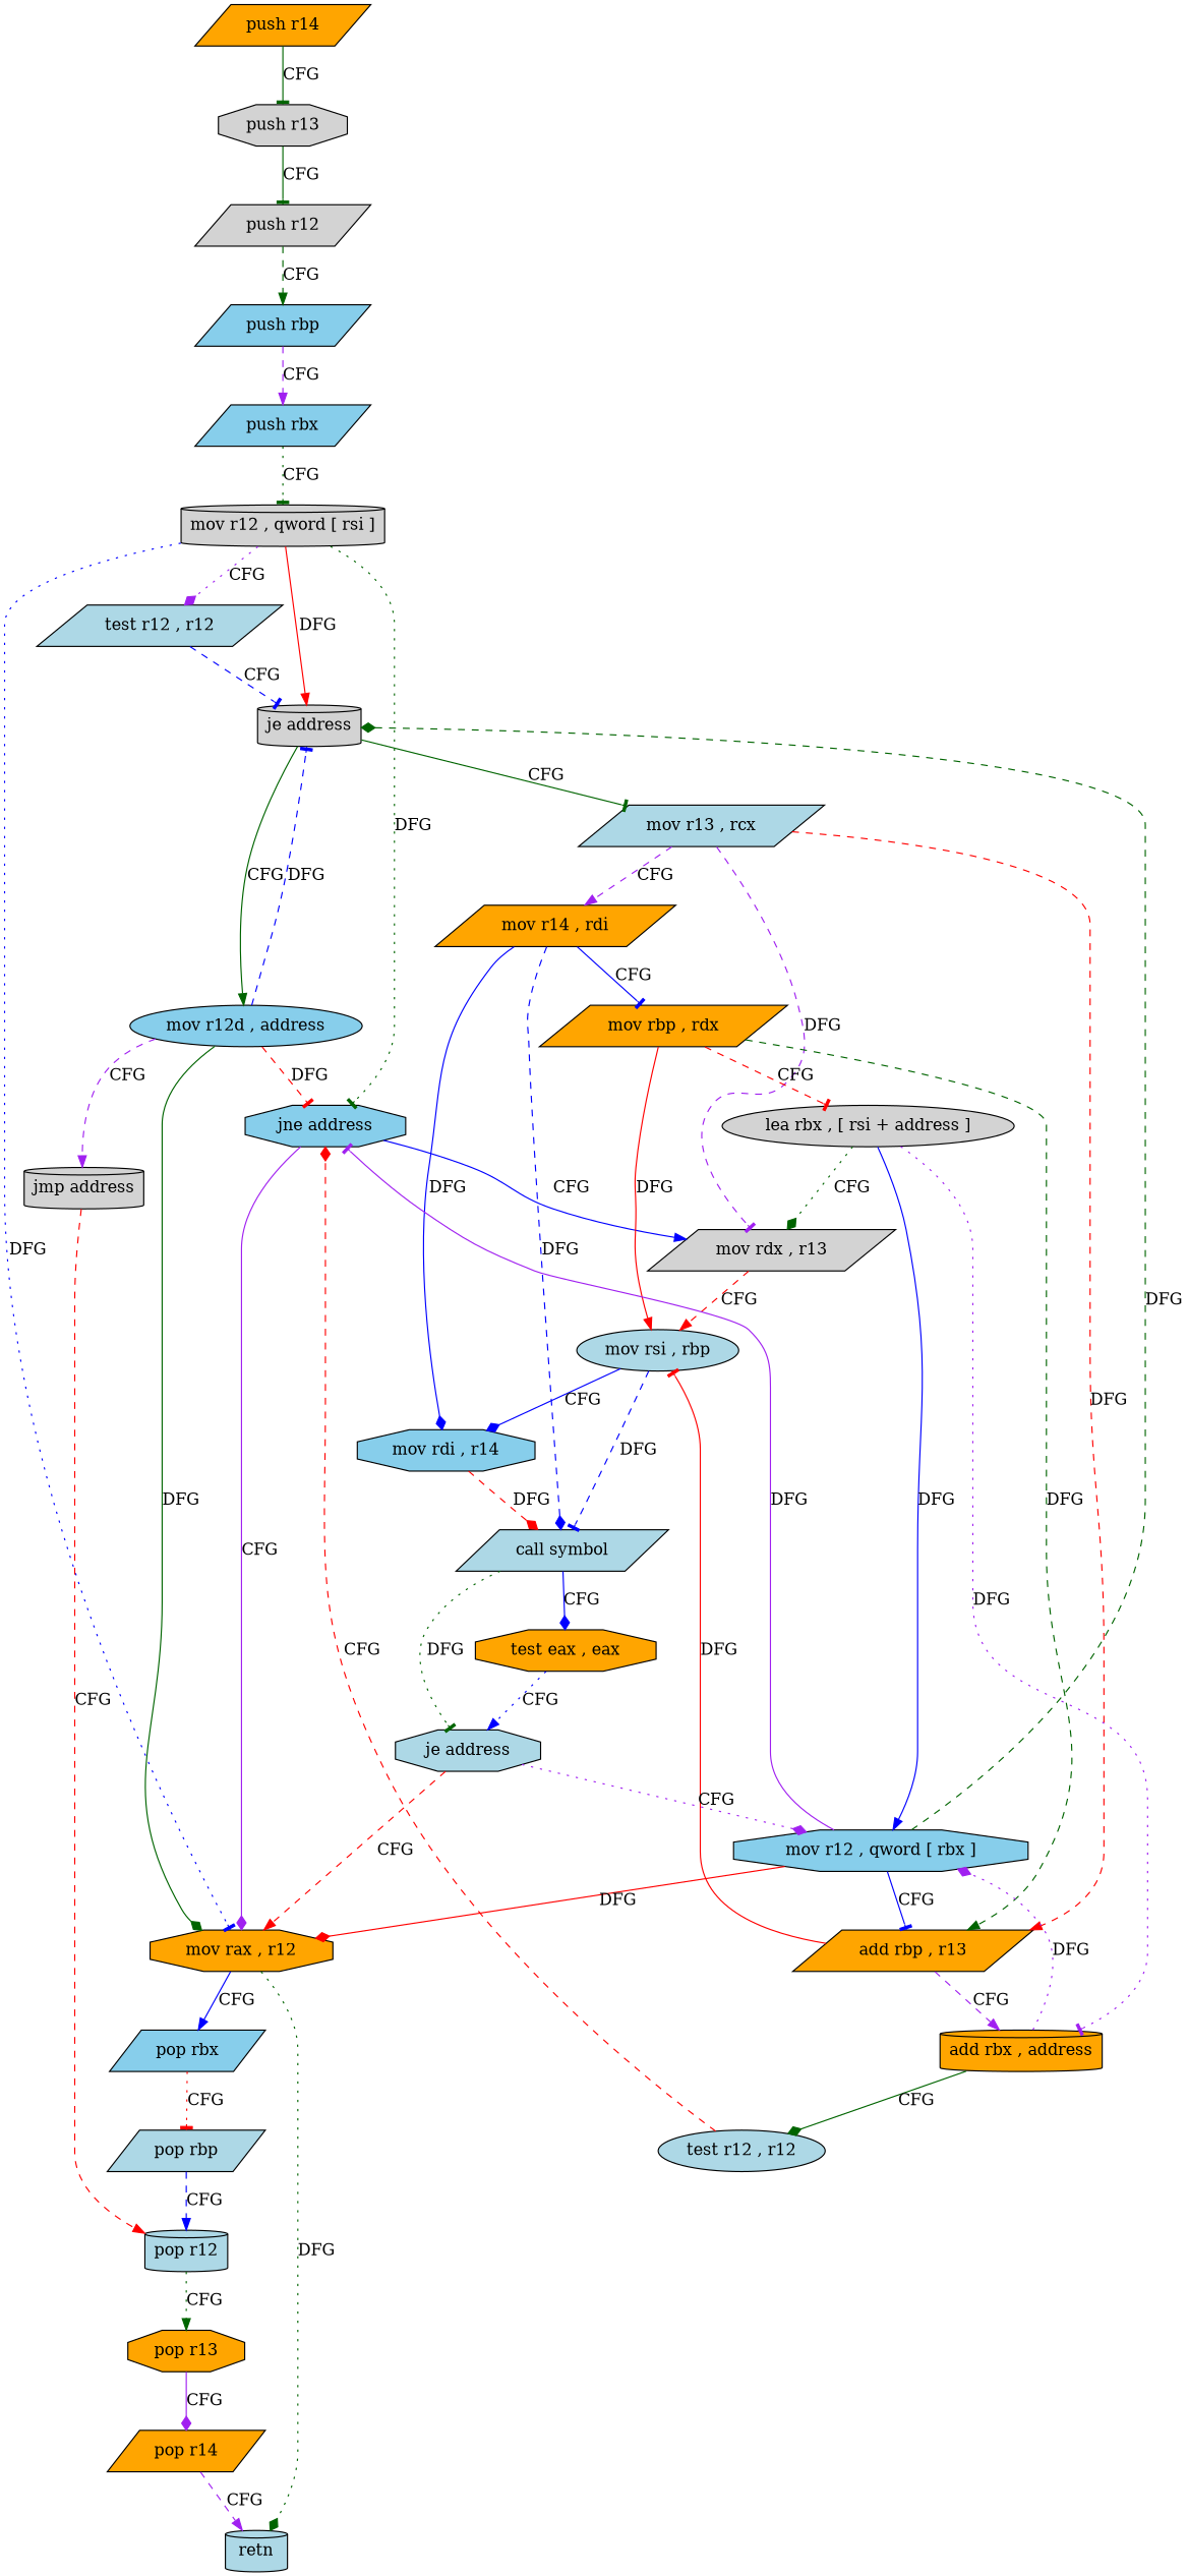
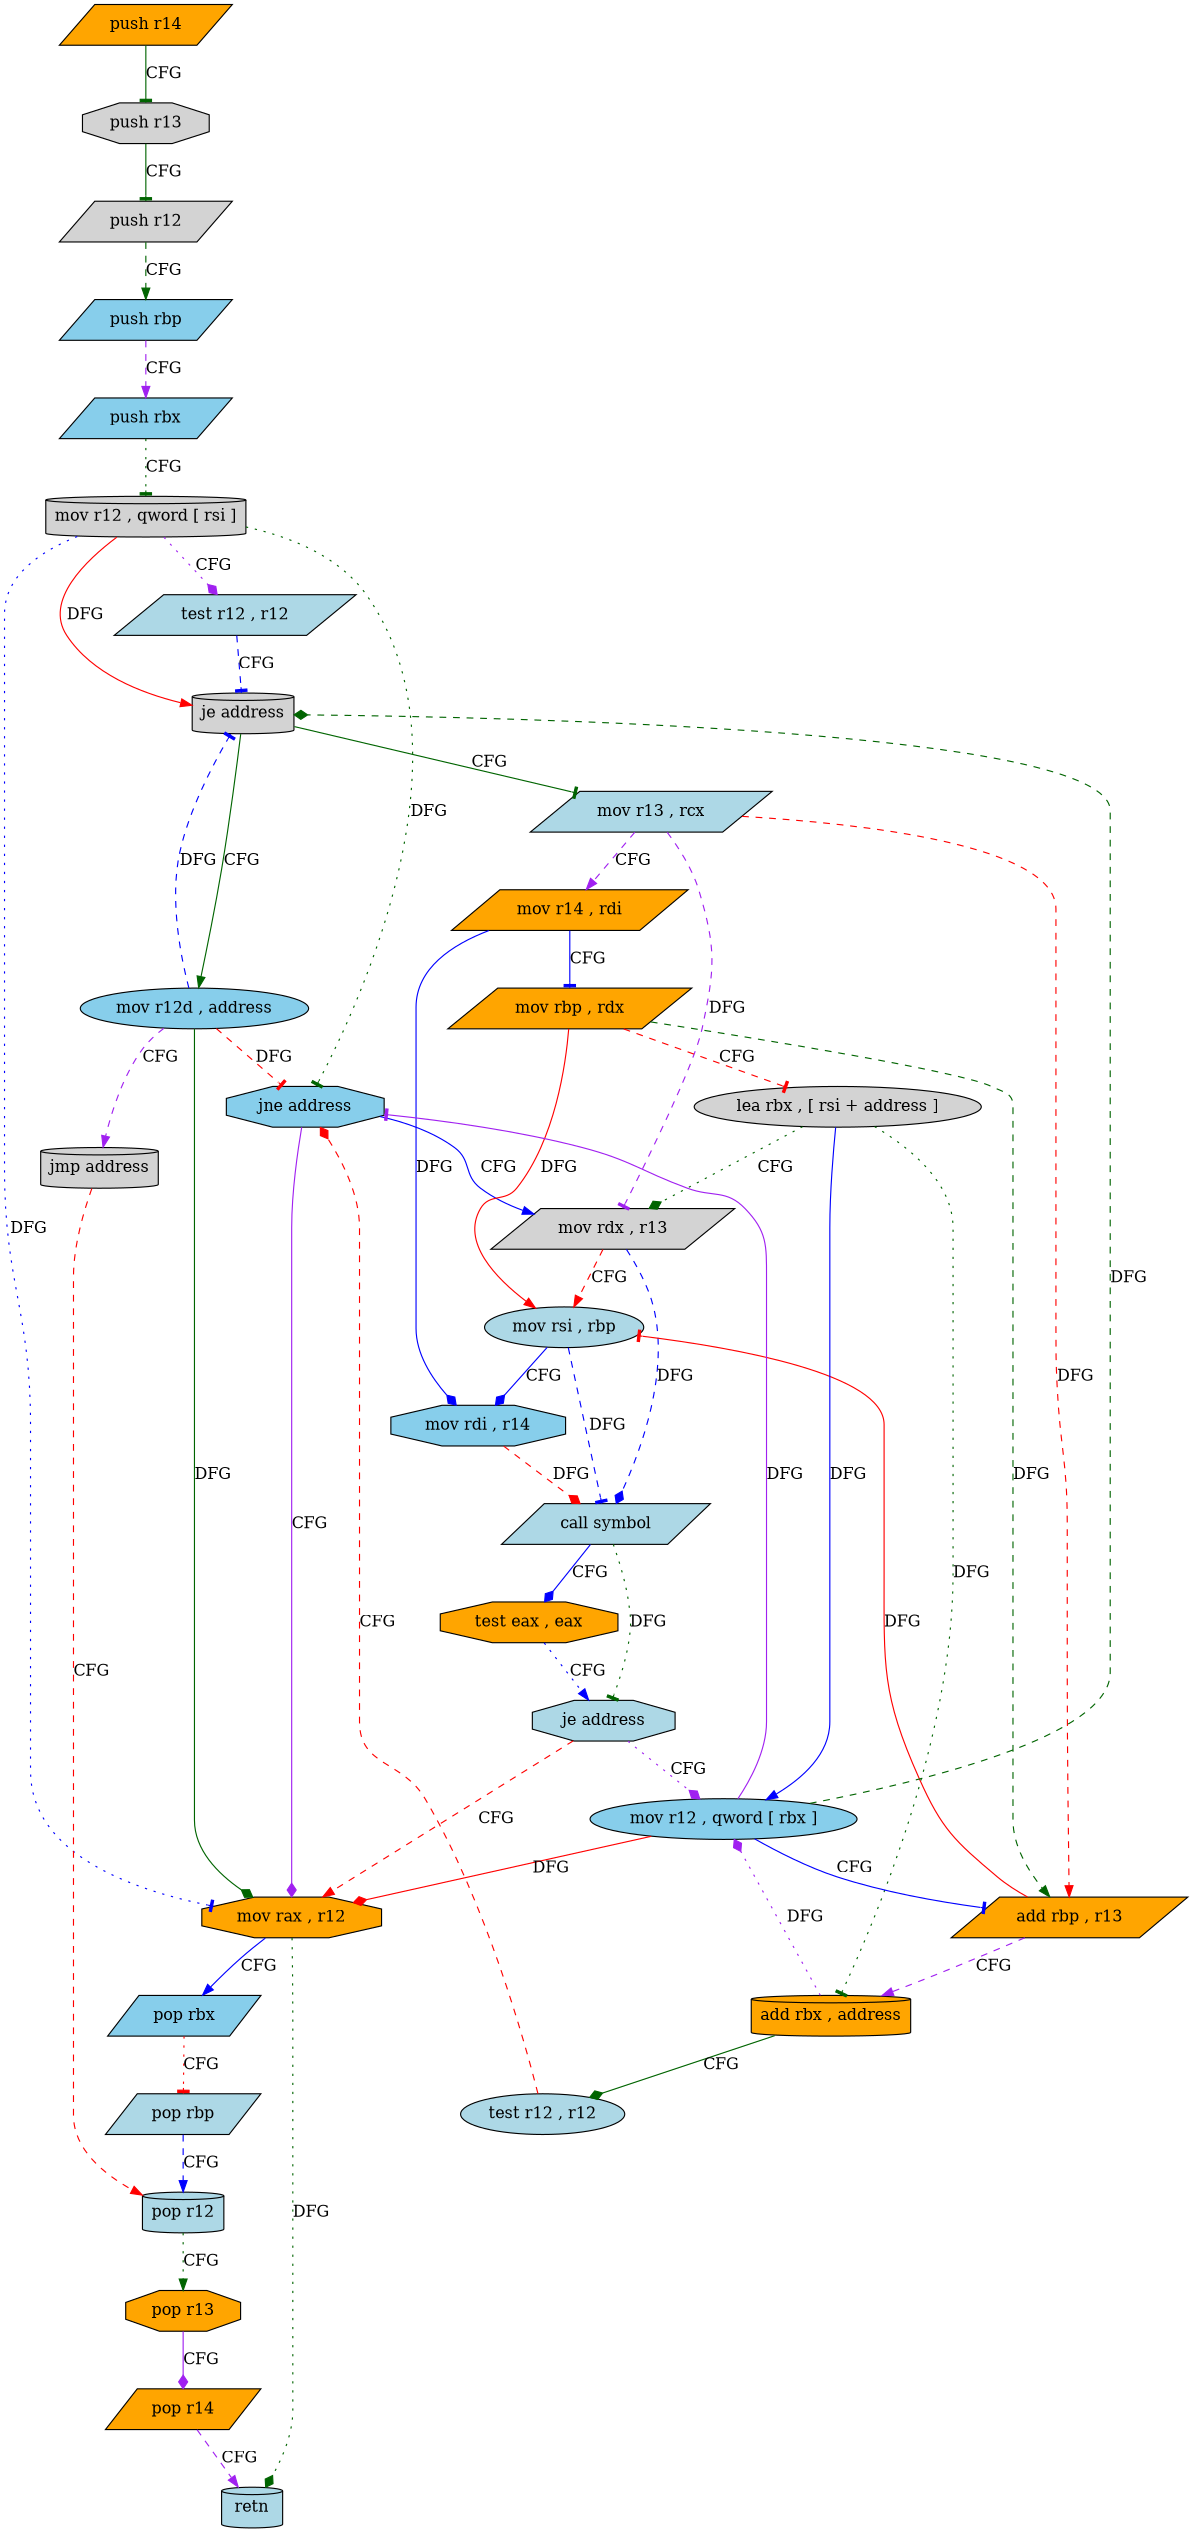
  digraph {
    node [fillcolor=orange shape=parallelogram style=filled]
    edge [arrowhead=normal color=darkgreen style=dashed]
    n1 [label="push r14"]
    n2 [fillcolor=lightgrey label="push r13" shape=octagon]
    n3 [fillcolor=lightgrey label="push r12"]
    n4 [fillcolor=skyblue label="push rbp"]
    n5 [fillcolor=skyblue label="push rbx"]
    n6 [fillcolor=lightgrey label="mov r12 , qword [ rsi ]" shape=cylinder]
    n7 [fillcolor=lightblue label="test r12 , r12"]
    n8 [fillcolor=lightgrey label="je address" shape=cylinder]
    n9 [label="mov rax , r12" shape=octagon]
    n10 [fillcolor=skyblue label="jne address" shape=octagon]
    n11 [fillcolor=skyblue label="mov r12d , address" shape=ellipse]
    n12 [fillcolor=lightblue label="mov r13 , rcx"]
    n13 [fillcolor=skyblue label="pop rbx"]
    n14 [fillcolor=lightblue label=retn shape=cylinder]
    n15 [fillcolor=lightgrey label="mov rdx , r13"]
    n16 [fillcolor=lightgrey label="jmp address" shape=cylinder]
    n17 [label="mov r14 , rdi"]
    n18 [label="add rbp , r13"]
    n19 [fillcolor=lightblue label="pop r12" shape=cylinder]
    n20 [label="mov rbp , rdx"]
    n21 [fillcolor=skyblue label="mov rdi , r14" shape=octagon]
    n22 [fillcolor=lightblue label="mov rsi , rbp" shape=ellipse]
    n23 [fillcolor=lightblue label="call symbol"]
    n24 [label="add rbx , address" shape=cylinder]
    n25 [fillcolor=lightblue label="pop rbp"]
    n26 [fillcolor=lightgrey label="lea rbx , [ rsi + address ]" shape=ellipse]
-   n27 [fillcolor=skyblue label="mov r12 , qword [ rbx ]" shape=octagon]
+   n27 [fillcolor=skyblue label="mov r12 , qword [ rbx ]" shape=ellipse]
    n28 [fillcolor=lightblue label="test r12 , r12" shape=ellipse]
    n29 [label="test eax , eax" shape=octagon]
    n30 [fillcolor=lightblue label="je address" shape=octagon]
    n31 [label="pop r13" shape=octagon]
    n32 [label="pop r14"]
    n1 -> n2 [arrowhead=tee label=CFG style=solid]
    n2 -> n3 [arrowhead=tee label=CFG style=solid]
    n3 -> n4 [label=CFG]
    n4 -> n5 [color=purple label=CFG]
    n5 -> n6 [arrowhead=tee label=CFG style=dotted]
    n6 -> n7 [arrowhead=diamond color=purple label=CFG style=dotted]
    n6 -> n8 [color=red label=DFG style=solid]
    n6 -> n9 [arrowhead=tee color=blue label=DFG style=dotted]
    n6 -> n10 [arrowhead=tee label=DFG style=dotted]
    n7 -> n8 [arrowhead=tee color=blue label=CFG]
    n8 -> n11 [label=CFG style=solid]
    n8 -> n12 [arrowhead=tee label=CFG style=solid]
    n9 -> n13 [color=blue label=CFG style=solid]
    n9 -> n14 [arrowhead=diamond label=DFG style=dotted]
    n10 -> n9 [arrowhead=diamond color=purple label=CFG style=solid]
    n10 -> n15 [color=blue label=CFG style=solid]
    n11 -> n8 [arrowhead=tee color=blue label=DFG]
    n11 -> n9 [arrowhead=diamond label=DFG style=solid]
    n11 -> n10 [arrowhead=tee color=red label=DFG]
    n11 -> n16 [color=purple label=CFG]
    n12 -> n15 [arrowhead=tee color=purple label=DFG]
    n12 -> n17 [color=purple label=CFG]
    n12 -> n18 [color=red label=DFG]
    n13 -> n25 [arrowhead=tee color=red label=CFG style=dotted]
    n15 -> n22 [color=red label=CFG]
-   n17 -> n23 [arrowhead=diamond color=blue label=DFG]
+   n15 -> n23 [arrowhead=diamond color=blue label=DFG]
    n16 -> n19 [color=red label=CFG]
    n17 -> n20 [arrowhead=tee color=blue label=CFG style=solid]
    n17 -> n21 [arrowhead=diamond color=blue label=DFG style=solid]
    n18 -> n22 [arrowhead=tee color=red label=DFG style=solid]
    n18 -> n24 [color=purple label=CFG]
    n19 -> n31 [label=CFG style=dotted]
    n20 -> n18 [label=DFG]
    n20 -> n22 [color=red label=DFG style=solid]
    n20 -> n26 [arrowhead=tee color=red label=CFG]
    n21 -> n23 [arrowhead=diamond color=red label=DFG]
    n22 -> n21 [arrowhead=diamond color=blue label=CFG style=solid]
    n22 -> n23 [arrowhead=tee color=blue label=DFG]
    n23 -> n29 [arrowhead=diamond color=blue label=CFG style=solid]
    n23 -> n30 [arrowhead=tee label=DFG style=dotted]
    n24 -> n27 [arrowhead=diamond color=purple label=DFG style=dotted]
    n24 -> n28 [arrowhead=diamond label=CFG style=solid]
    n25 -> n19 [color=blue label=CFG]
    n26 -> n15 [arrowhead=diamond label=CFG style=dotted]
-   n26 -> n24 [arrowhead=tee color=purple label=DFG style=dotted]
+   n26 -> n24 [arrowhead=tee label=DFG style=dotted]
    n26 -> n27 [color=blue label=DFG style=solid]
    n27 -> n8 [arrowhead=diamond label=DFG]
    n27 -> n9 [arrowhead=diamond color=red label=DFG style=solid]
    n27 -> n10 [arrowhead=tee color=purple label=DFG style=solid]
    n27 -> n18 [arrowhead=tee color=blue label=CFG style=solid]
    n28 -> n10 [arrowhead=diamond color=red label=CFG]
    n29 -> n30 [color=blue label=CFG style=dotted]
    n30 -> n9 [color=red label=CFG]
    n30 -> n27 [arrowhead=diamond color=purple label=CFG style=dotted]
    n31 -> n32 [arrowhead=diamond color=purple label=CFG style=solid]
    n32 -> n14 [color=purple label=CFG]
  }
